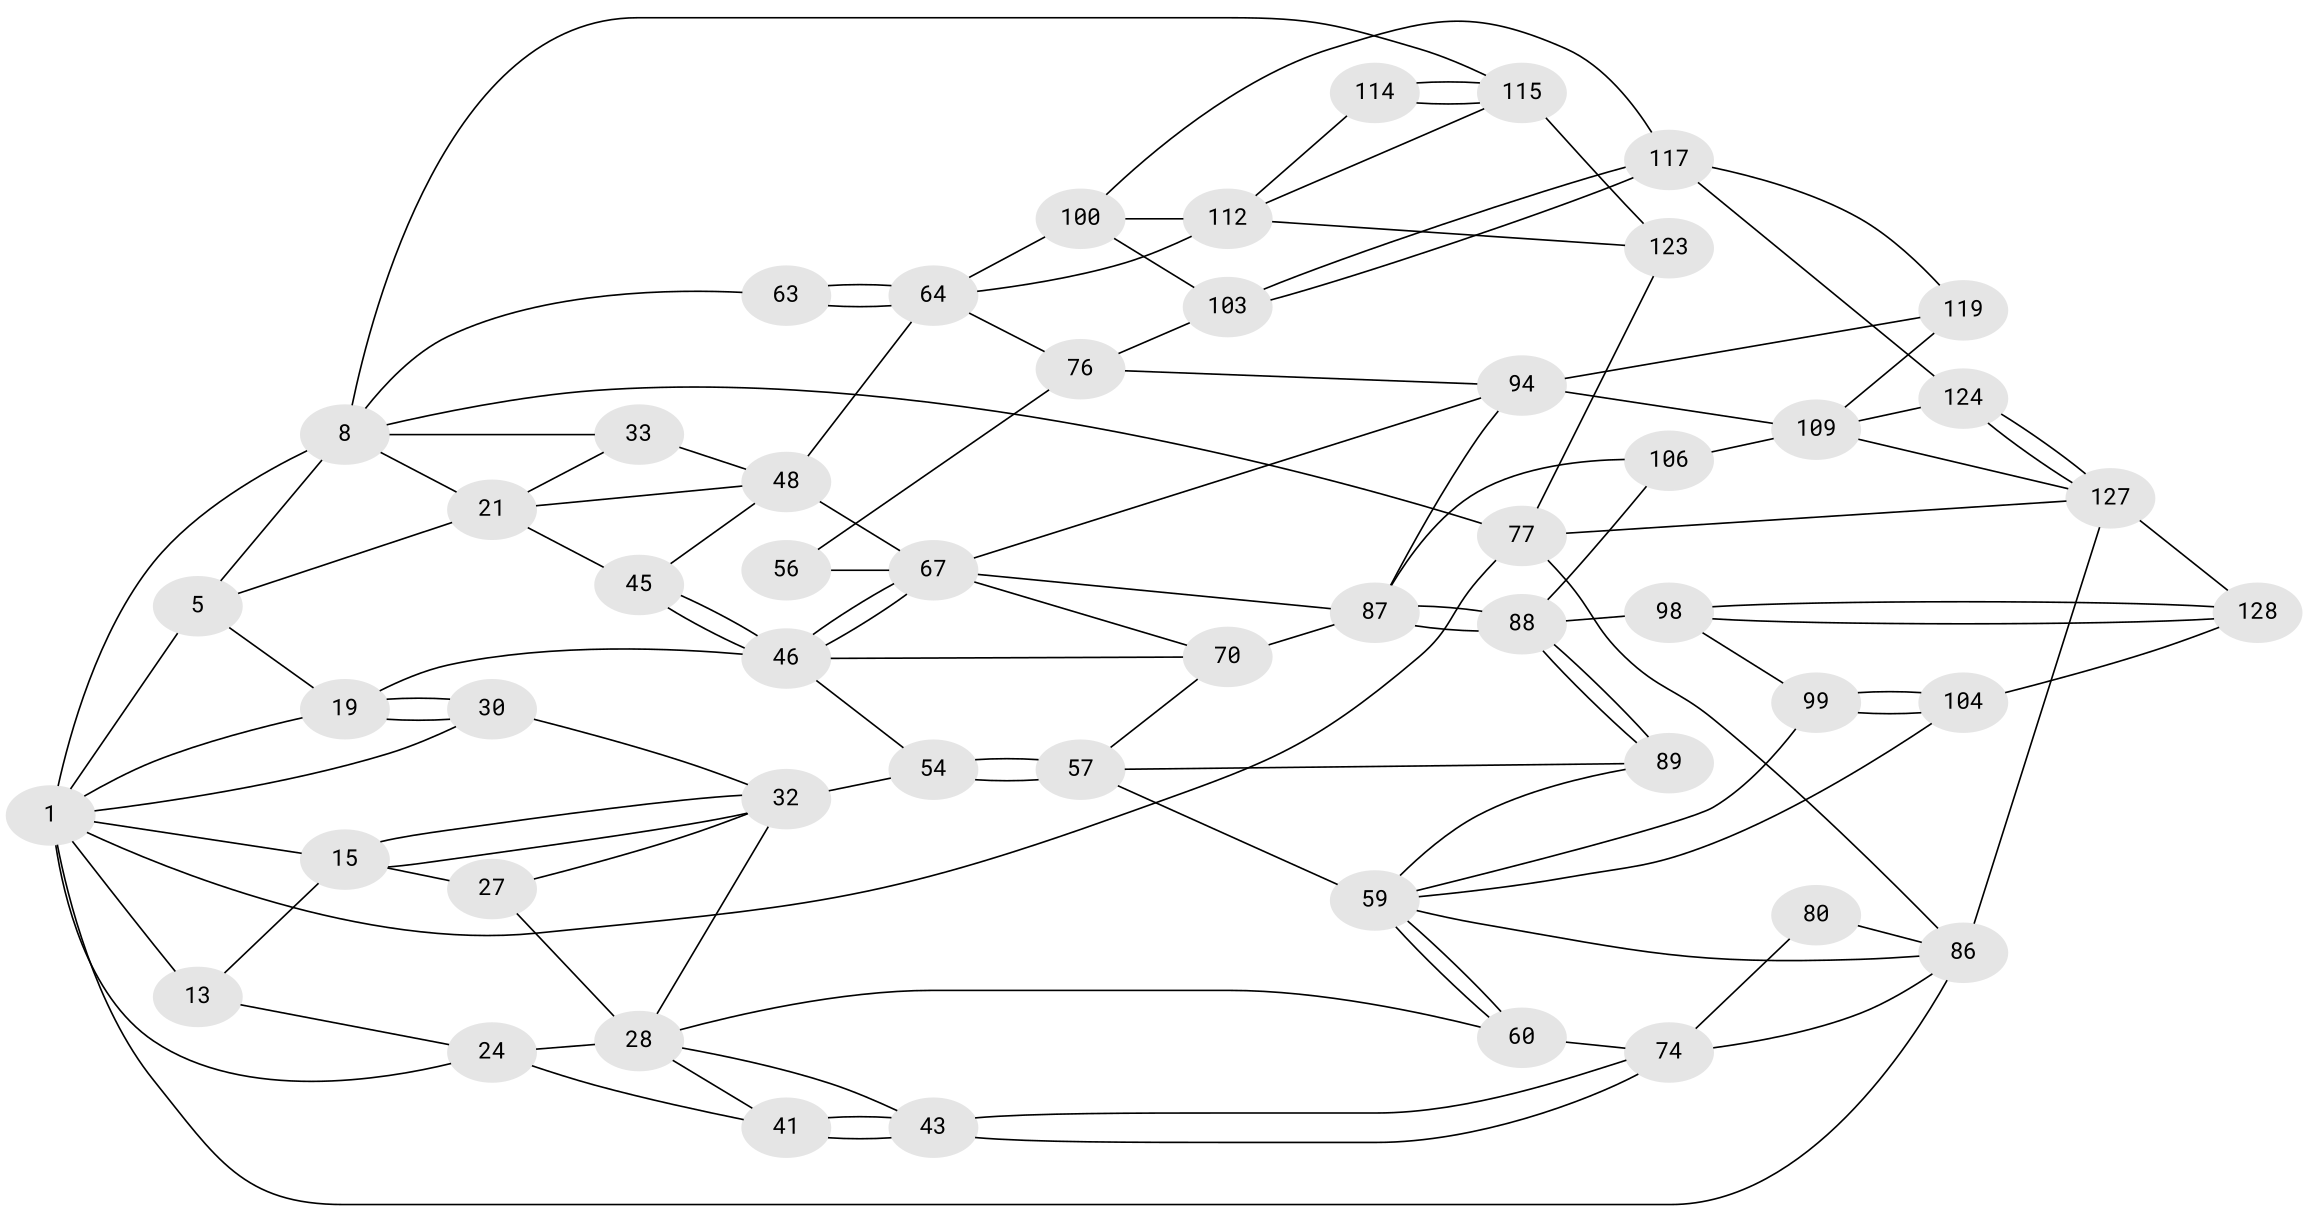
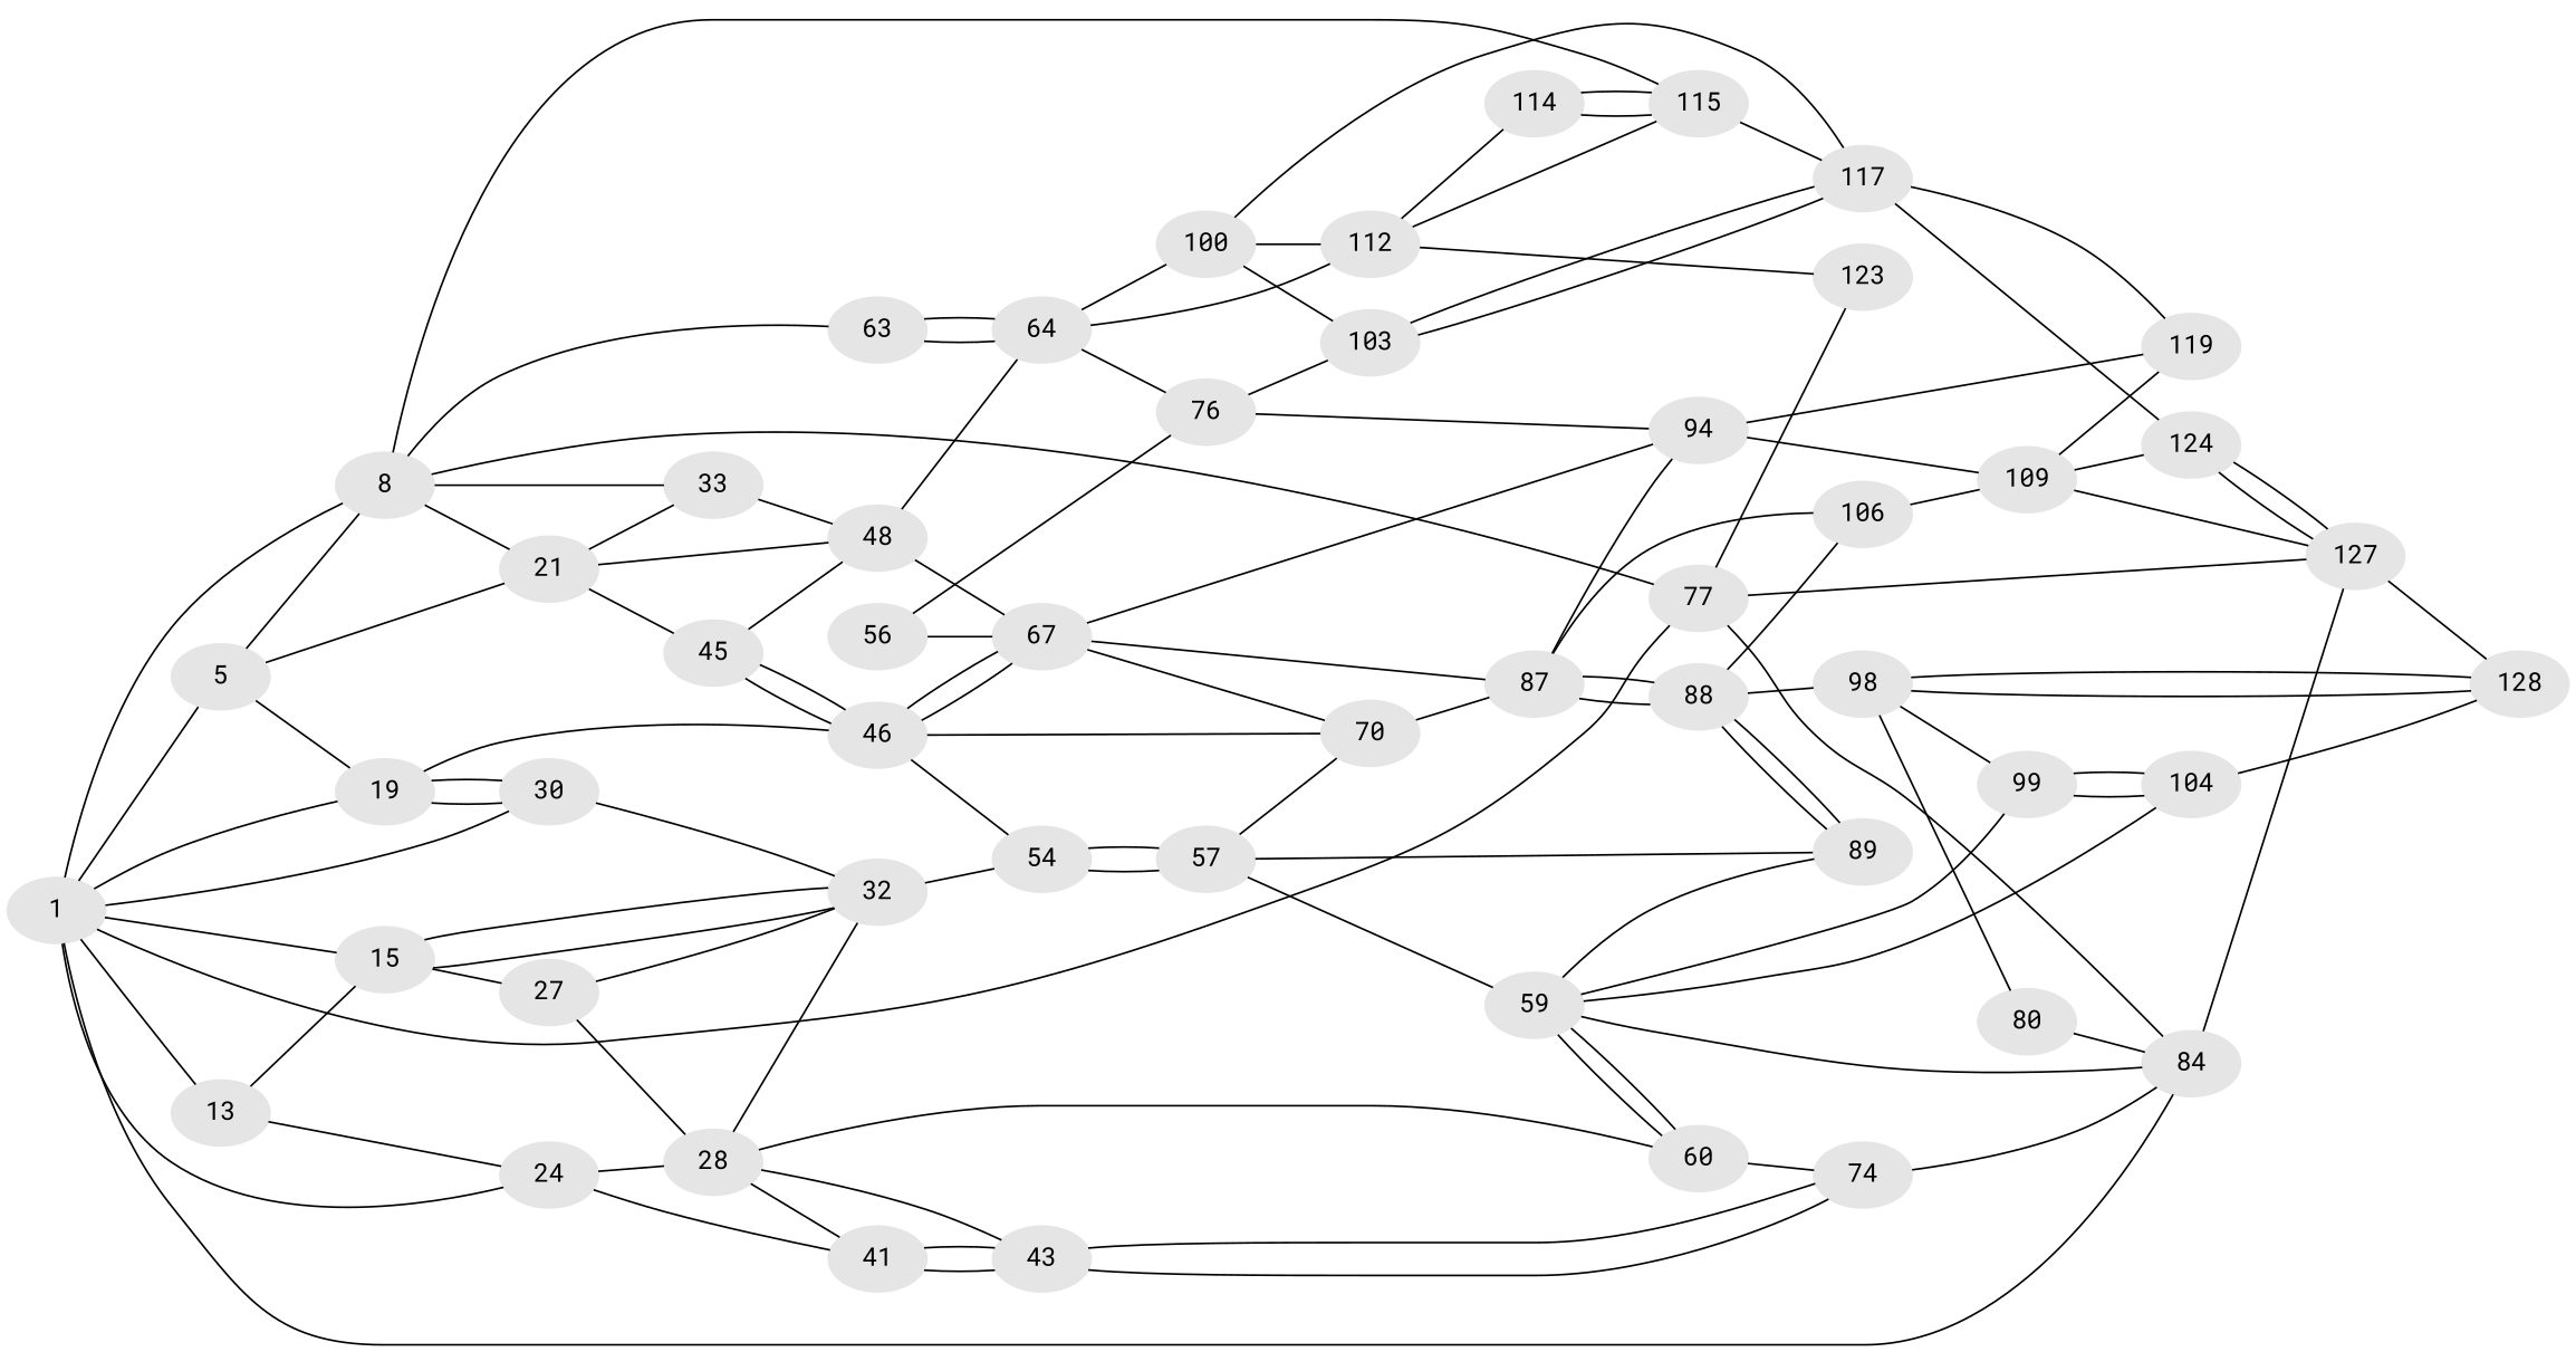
  graph {
    fontname="Roboto Mono"
    rankdir=LR
    node [color=gray90 fontname="Roboto Mono" style=filled]
    edge [fontname="Roboto Mono"]
    1 [super="+7+2"]
    5 [super="+6+18"]
    8 [super="+51+9"]
    13 [super="+17"]
    15 [super="+16"]
    19 [super="+20"]
    24 [super="+25"]
    30 [super="+31"]
    77 [super="+126"]
-   84 [super="+86+85" label=86]
+   84 [super="+86+85"]
    21 [super="+34+22"]
    33 [super="+37"]
    63
    115 [super="+122"]
    27
    32 [super="+35"]
    46 [super="+47"]
    28 [super="+29+42"]
    41
    123
    127 [super="+129"]
    45
    48 [super="+49+52"]
    64 [super="+105+65"]
    54
    67 [super="+68"]
    43
    60 [super="+61"]
    74 [super="+79"]
    70 [super="+71+73"]
    57 [super="+58"]
    80
    87 [super="+92"]
    94 [super="+95+108"]
    56 [super="+66"]
    76 [super="+93"]
    100 [super="+101"]
    112 [super="+113+116"]
    59 [super="+81"]
    89
    103
    99
    104
    128
    117 [super="+118"]
    114
    88 [super="+97"]
    106 [super="+107"]
    109 [super="+110"]
    119
    98
    124
    1 -- 5
    1 -- 8
    1 -- 13
    1 -- 15
    1 -- 19 [weight=2]
    1 -- 24
    1 -- 30
    1 -- 77
    1 -- 84
    5 -- 8
    5 -- 19
    5 -- 21
    8 -- 77
    8 -- 21
    8 -- 33 [weight=3]
    8 -- 63
    8 -- 115
    13 -- 15
    13 -- 24
    15 -- 27
    15 -- 32
    15 -- 32
    19 -- 30
    19 -- 30
    19 -- 46
    24 -- 28
    24 -- 41
    30 -- 32
    77 -- 84
    77 -- 123
    77 -- 127
    84 -- 127
    21 -- 33 [weight=3]
    21 -- 45
    21 -- 48
    33 -- 48
    63 -- 64
    63 -- 64
-   115 -- 123
+   115 -- 117
    27 -- 32
    27 -- 28
    32 -- 54
    46 -- 54
    46 -- 67
    46 -- 67
    46 -- 70
    28 -- 32
    28 -- 41
    28 -- 43
    28 -- 60
    41 -- 43
    41 -- 43
    127 -- 128
    45 -- 46
    45 -- 46
    45 -- 48
    48 -- 64
    48 -- 67 [weight=2]
    64 -- 76
    64 -- 100 [weight=2]
    64 -- 112
    54 -- 57
    54 -- 57
    67 -- 70
    67 -- 87
    67 -- 94
    43 -- 74
    43 -- 74
    60 -- 74
    74 -- 84
-   74 -- 80
+   98 -- 80
    70 -- 87
    57 -- 70
    57 -- 59
    57 -- 89
    80 -- 84
    87 -- 94
    87 -- 88
    87 -- 88
    87 -- 106
    94 -- 109
    94 -- 119
    56 -- 67
    56 -- 76
    76 -- 94
    76 -- 103
    100 -- 112 [weight=2]
    100 -- 103
    100 -- 117
    112 -- 115
    112 -- 123
    112 -- 114
    59 -- 84
    59 -- 60
    59 -- 60
    59 -- 89
    59 -- 99
    59 -- 104
    103 -- 117
    103 -- 117
    99 -- 104
    99 -- 104
    104 -- 128
    117 -- 119
    117 -- 124
    114 -- 115
    114 -- 115
    88 -- 89
    88 -- 89
    88 -- 106
    88 -- 98
    106 -- 109 [weight=2]
    109 -- 127
    109 -- 119
    109 -- 124
    98 -- 99
    98 -- 128
    98 -- 128
    124 -- 127
    124 -- 127
  }
